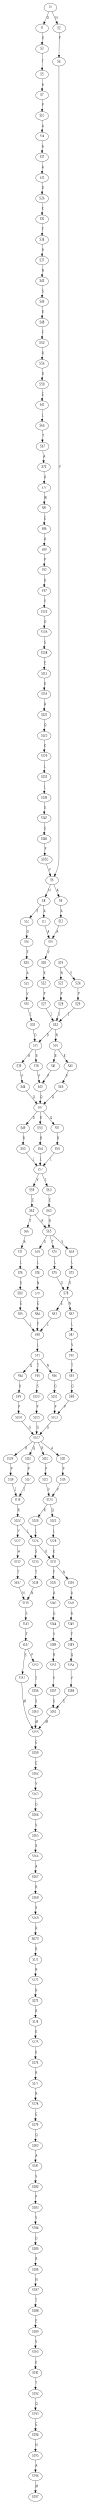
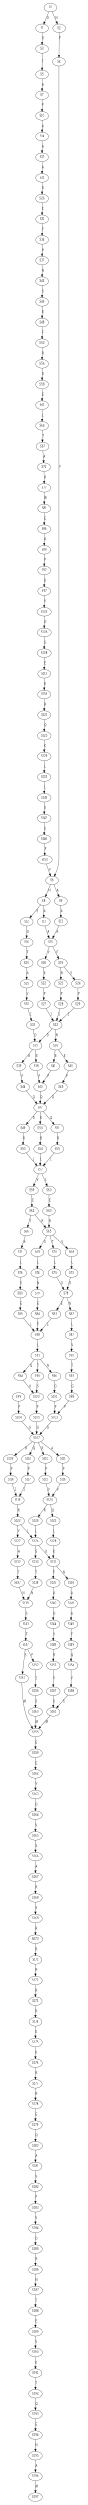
  strict digraph {
    fontname="Comic Neue"
    node [fontname="Comic Neue"]
    edge [fontname="Comic Neue"]
    S0
    S1
    S2
    S3
    S4
    S5
    S6
    S7
    S8
    S9
    S10
    S11
    S12
    S13
    S14
    S15
    S16
    S17
    S18
    S19
    S20
    S21
    S22
    S23
    S24
    S25
    S26
    S27
    S28
    S29
    S30
    S31
    S32
    S33
    S34
    S35
    S36
    S37
    S38
    S39
    S40
    S41
    S42
    S43
    S44
    S45
    S46
    S47
    S48
    S49
    S50
    S51
    S52
    S53
    S54
    S55
    S56
    S57
    S58
    S59
    S60
    S61
    S62
    S63
    S64
    S65
    S66
    S67
    S68
    S69
    S70
    S71
    S72
    S73
    S74
    S75
    S76
    S77
    S78
    S79
    S80
    S81
    S82
    S83
    S84
    S85
    S86
    S87
    S88
    S89
    S90
    S91
    S92
    S93
    S94
    S95
    S96
    S97
    S98
    S99
    S100
    S101
    S102
    S103
    S104
    S105
    S106
    S107
    S108
    S109
    S110
    S111
    S112
    S113
    S114
    S115
    S116
    S117
    S118
    S119
    S120
    S121
    S122
    S123
    S124
    S125
    S126
    S127
    S128
    S129
    S130
    S131
    S132
    S133
    S134
    S135
    S136
    n138 [label=S437]
    S138
    S139
    S140
    S141
    S142
    S143
    S144
    S145
    S146
    S147
    S148
    S149
-   S150 [label=S950]
+   S150
    S151
    S152
    S153
    S154
    S155
    S156
    S157
    S158
    S159
    S160
    S161
    S162
    S163
    S164
    S165
    S166
    S167
    S168
    S169
    n171 [label=S670]
    S171
    S172
    S173
    S174
    S175
    S176
    S177
    S178
    S179
    S180
    S181
    S182
    S183
    S184
    S185
    S186
    n188 [label=S287]
    S188
    S189
    S190
    S191
    S192
    S193
    S194
    S195
    S196
    S197
    S0 -> S1 [label=G]
    S0 -> S2 [label=N]
    S1 -> S3 [label=G]
    S2 -> S4 [label=F]
    S3 -> S5 [label=T]
    S4 -> S6 [label=Y]
    S5 -> S7 [label=A]
    S6 -> S8 [label=H]
    S6 -> S9 [label=A]
    S7 -> S10 [label=P]
    S8 -> S11 [label=A]
    S8 -> S12 [label=S]
    S9 -> S13 [label=A]
    S10 -> S14 [label=A]
    S11 -> S15 [label=A]
    S12 -> S16 [label=G]
    S13 -> S15 [label=A]
    S14 -> S17 [label=A]
    S15 -> S18 [label=Y]
+   S15 -> S19 [label=F]
    S16 -> S20 [label=F]
    S17 -> S21 [label=A]
    S18 -> S22 [label=K]
    S19 -> S23 [label=N]
    S19 -> S24 [label=S]
    S20 -> S25 [label=A]
    S21 -> S26 [label=D]
    S22 -> S27 [label=P]
    S23 -> S28 [label=P]
    S24 -> S29 [label=P]
    S25 -> S30 [label=V]
    S26 -> S31 [label=K]
    S27 -> S32 [label=I]
    S28 -> S32 [label=I]
    S29 -> S32 [label=I]
    S30 -> S33 [label=I]
    S31 -> S34 [label=F]
    S32 -> S35 [label=D]
    S32 -> S36 [label=N]
    S33 -> S35 [label=D]
    S34 -> S37 [label=A]
    S35 -> S38 [label=E]
    S35 -> S39 [label=A]
    S36 -> S40 [label=K]
    S36 -> S41 [label=E]
    S37 -> S42 [label=N]
    S38 -> S43 [label=P]
    S39 -> S44 [label=P]
    S40 -> S45 [label=P]
    S41 -> S43 [label=P]
    S42 -> S46 [label=S]
    S43 -> S47 [label=Q]
    S44 -> S47 [label=Q]
    S45 -> S47 [label=Q]
    S46 -> S48 [label=E]
    S47 -> S49 [label=D]
    S47 -> S50 [label=E]
    S47 -> S51 [label=Q]
    S48 -> S52 [label=F]
    S49 -> S53 [label=R]
    S50 -> S54 [label=R]
    S51 -> S55 [label=R]
    S52 -> S56 [label=R]
    S53 -> S57 [label=L]
    S54 -> S57 [label=L]
    S55 -> S57 [label=L]
    S56 -> S58 [label=D]
    S57 -> S59 [label=V]
    S57 -> S60 [label=I]
    S58 -> S61 [label=E]
    S59 -> S62 [label=E]
    S60 -> S63 [label=E]
    S61 -> S64 [label=L]
    S62 -> S65 [label=R]
    S62 -> S66 [label=T]
    S63 -> S65 [label=R]
    S64 -> S67 [label=T]
    S65 -> S68 [label=V]
    S65 -> S69 [label=S]
    S65 -> S70 [label=T]
    S66 -> S71 [label=A]
    S67 -> S72 [label=A]
    S68 -> S73 [label=L]
    S69 -> S74 [label=L]
    S70 -> S75 [label=L]
    S71 -> S76 [label=L]
    S72 -> S77 [label=A]
    S73 -> S78 [label=G]
    S74 -> S79 [label=N]
    S75 -> S78 [label=G]
    S76 -> S80 [label=S]
    S77 -> S81 [label=W]
    S78 -> S82 [label=N]
    S78 -> S83 [label=E]
    S79 -> S84 [label=E]
    S80 -> S85 [label=E]
    S81 -> S86 [label=E]
    S82 -> S87 [label=L]
    S83 -> S88 [label=L]
    S84 -> S88 [label=F]
    S85 -> S88 [label=L]
    S86 -> S89 [label=A]
    S87 -> S90 [label=V]
    S88 -> S91 [label=L]
    S89 -> S92 [label=P]
    S90 -> S93 [label=T]
    S91 -> S94 [label=Q]
    S91 -> S95 [label=T]
    S91 -> S96 [label=N]
    S92 -> S97 [label=D]
    S93 -> S98 [label=G]
-   S94 -> S99 [label=K]
+   S94 -> S100 [label=K]
    S95 -> S100 [label=S]
    S96 -> S101 [label=G]
    S97 -> S102 [label=V]
    S98 -> S103 [label=F]
    S99 -> S104 [label=F]
    S100 -> S105 [label=F]
    S101 -> S103 [label=F]
    S102 -> S106 [label=G]
    S103 -> S107 [label=G]
    S104 -> S107 [label=G]
    S105 -> S107 [label=G]
    S106 -> S108 [label=S]
    S107 -> S109 [label=R]
    S107 -> S110 [label=R]
    S107 -> S111 [label=A]
    S107 -> S112 [label=Q]
    S108 -> S113 [label=E]
    S109 -> S114 [label=P]
    S110 -> S115 [label=P]
    S111 -> S116 [label=P]
    S112 -> S117 [label=P]
    S113 -> S118 [label=E]
    S114 -> S119 [label=I]
    S115 -> S120 [label=V]
    S116 -> S120 [label=V]
    S117 -> S119 [label=I]
    S118 -> S121 [label=R]
    S119 -> S122 [label=R]
    S120 -> S123 [label=Q]
    S120 -> S124 [label=R]
    S121 -> S125 [label=Q]
    S122 -> S126 [label=L]
    S122 -> S127 [label=Y]
    S123 -> S128 [label=L]
    S124 -> S126 [label=L]
    S125 -> S129 [label=K]
    S126 -> S130 [label=S]
    S126 -> S131 [label=K]
    S127 -> S132 [label=H]
    S128 -> S131 [label=K]
    S129 -> S133 [label=L]
    S130 -> S134 [label=T]
    S131 -> S135 [label=F]
    S131 -> S136 [label=N]
    S132 -> n138 [label=T]
    S133 -> S138 [label=L]
    S134 -> S139 [label=N]
    S135 -> S140 [label=A]
    S136 -> S141 [label=A]
    n138 -> S139 [label=N]
    S138 -> S142 [label=S]
    S139 -> S143 [label=S]
    S140 -> S144 [label=G]
    S141 -> S145 [label=A]
    S142 -> S146 [label=S]
    S143 -> S147 [label=F]
    S144 -> S148 [label=Y]
    S145 -> S149 [label=F]
    S146 -> S150 [label=F]
    S147 -> S151 [label=S]
    S147 -> S152 [label=P]
    S148 -> S153 [label=R]
    S149 -> S154 [label=Q]
    S150 -> S6 [label=Y]
    S151 -> S155 [label=M]
    S152 -> S156 [label=I]
    S153 -> S157 [label=V]
    S154 -> S158 [label=V]
    S155 -> S159 [label=E]
    S156 -> S160 [label=S]
    S157 -> S161 [label=S]
    S158 -> S161 [label=S]
    S159 -> S162 [label=E]
    S160 -> S155 [label=M]
    S161 -> S155 [label=M]
    S162 -> S163 [label=Y]
    S163 -> S164 [label=D]
    S164 -> S165 [label=V]
    S165 -> S166 [label=S]
    S166 -> S167 [label=A]
    S167 -> S168 [label=R]
    S168 -> S169 [label=S]
    S169 -> n171 [label=R]
    n171 -> S171 [label=R]
    S171 -> S172 [label=R]
    S172 -> S173 [label=R]
    S173 -> S174 [label=R]
    S174 -> S175 [label=K]
    S175 -> S176 [label=K]
    S176 -> S177 [label=R]
    S177 -> S178 [label=R]
    S178 -> S179 [label=E]
    S179 -> S180 [label=Q]
    S180 -> S181 [label=A]
    S181 -> S182 [label=V]
    S182 -> S183 [label=P]
    S183 -> S184 [label=V]
    S184 -> S185 [label=D]
    S185 -> S186 [label=R]
    S186 -> n188 [label=N]
    n188 -> S188 [label=T]
    S188 -> S189 [label=E]
    S189 -> S190 [label=V]
    S190 -> S191 [label=K]
    S191 -> S192 [label=T]
    S192 -> S193 [label=Q]
    S193 -> S194 [label=E]
    S194 -> S195 [label=N]
    S195 -> S196 [label=A]
    S196 -> S197 [label=M]
  }
